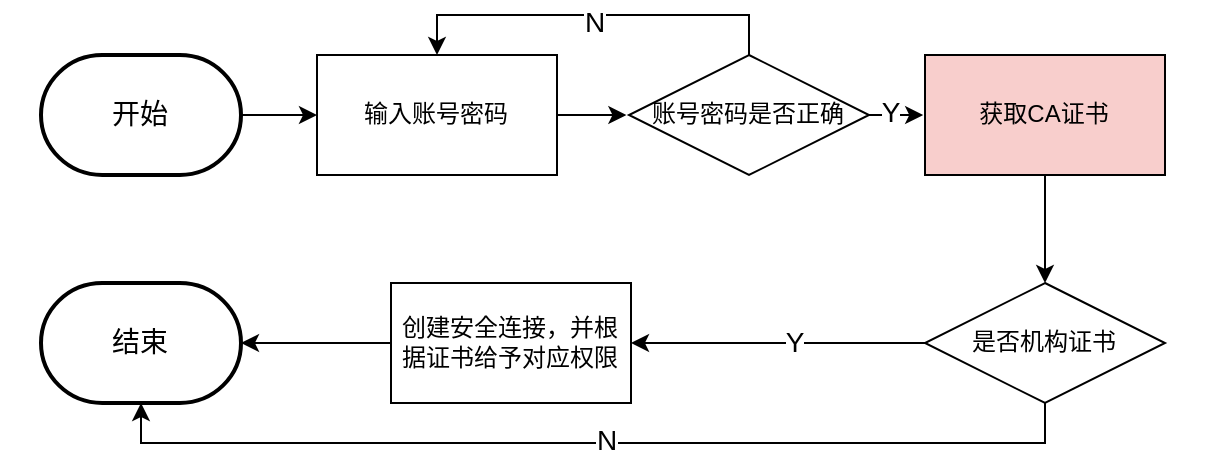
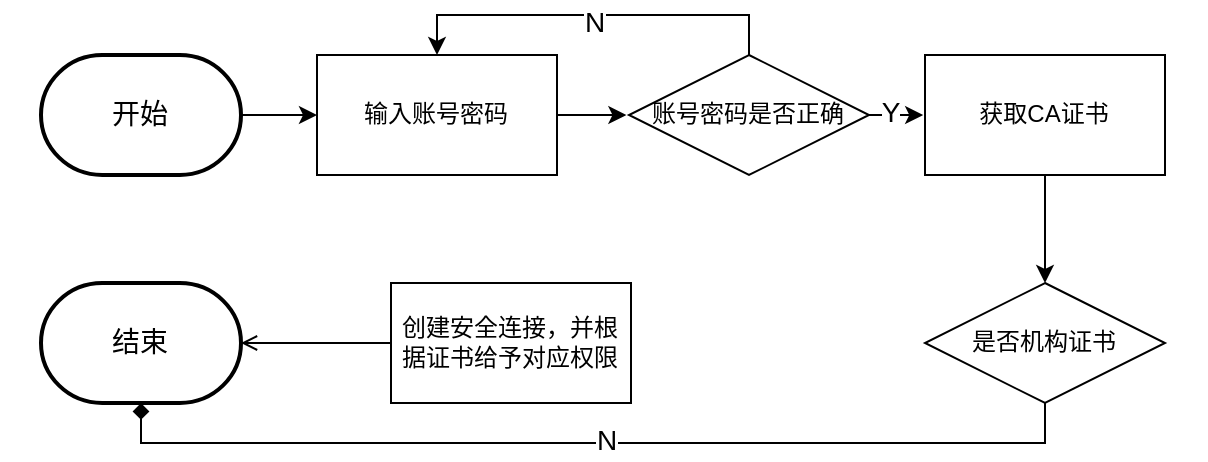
  <mxCell id="0" />
  <mxCell id="1" parent="0" />
  <mxCell id="2" style="edgeStyle=orthogonalEdgeStyle;rounded=0;orthogonalLoop=1;jettySize=auto;html=1;exitX=1;exitY=0.5;exitDx=0;exitDy=0;exitPerimeter=0;entryX=0;entryY=0.5;entryDx=0;entryDy=0;" edge="1" parent="1" source="3" target="12"><mxGeometry relative="1" as="geometry" /></mxCell>
  <mxCell id="3" value="&lt;font style=&quot;font-size: 14px;&quot;&gt;开始&lt;/font&gt;" style="strokeWidth=2;html=1;shape=mxgraph.flowchart.terminator;whiteSpace=wrap;" vertex="1" parent="1"><mxGeometry x="20" y="20" width="100" height="60" as="geometry" /></mxCell>
  <mxCell id="4" style="edgeStyle=orthogonalEdgeStyle;rounded=0;orthogonalLoop=1;jettySize=auto;html=1;exitX=1;exitY=0.5;exitDx=0;exitDy=0;" edge="1" parent="1" source="8"><mxGeometry relative="1" as="geometry"><mxPoint x="461.07" y="49.81" as="targetPoint" /></mxGeometry></mxCell>
  <mxCell id="5" value="&lt;font style=&quot;font-size: 14px;&quot;&gt;Y&lt;/font&gt;" style="edgeLabel;html=1;align=center;verticalAlign=middle;resizable=0;points=[];" vertex="1" connectable="0" parent="4"><mxGeometry x="-0.232" y="2" relative="1" as="geometry"><mxPoint as="offset" /></mxGeometry></mxCell>
  <mxCell id="6" style="edgeStyle=orthogonalEdgeStyle;rounded=0;orthogonalLoop=1;jettySize=auto;html=1;exitX=0.5;exitY=0;exitDx=0;exitDy=0;entryX=0.5;entryY=0;entryDx=0;entryDy=0;" edge="1" parent="1" source="8" target="12"><mxGeometry relative="1" as="geometry" /></mxCell>
  <mxCell id="7" value="&lt;font style=&quot;font-size: 14px;&quot;&gt;N&lt;/font&gt;" style="edgeLabel;html=1;align=center;verticalAlign=middle;resizable=0;points=[];" vertex="1" connectable="0" parent="6"><mxGeometry x="0.001" y="3" relative="1" as="geometry"><mxPoint as="offset" /></mxGeometry></mxCell>
  <mxCell id="8" value="账号密码是否正确" style="rhombus;whiteSpace=wrap;html=1;" vertex="1" parent="1"><mxGeometry x="314" y="20" width="120" height="60" as="geometry" /></mxCell>
  <mxCell id="9" style="edgeStyle=orthogonalEdgeStyle;rounded=0;orthogonalLoop=1;jettySize=auto;html=1;exitX=0.5;exitY=1;exitDx=0;exitDy=0;" edge="1" parent="1" source="10" target="15"><mxGeometry relative="1" as="geometry" /></mxCell>
- <mxCell id="10" value="获取CA证书" style="rounded=0;whiteSpace=wrap;html=1;fillColor=#f8cecc;" vertex="1" parent="1"><mxGeometry x="462" y="20" width="120" height="60" as="geometry" /></mxCell>
+ <mxCell id="10" value="获取CA证书" style="rounded=0;whiteSpace=wrap;html=1;" vertex="1" parent="1"><mxGeometry x="462" y="20" width="120" height="60" as="geometry" /></mxCell>
  <mxCell id="11" style="edgeStyle=orthogonalEdgeStyle;rounded=0;orthogonalLoop=1;jettySize=auto;html=1;exitX=1;exitY=0.5;exitDx=0;exitDy=0;" edge="1" parent="1" source="12"><mxGeometry relative="1" as="geometry"><mxPoint x="312.729" y="49.81" as="targetPoint" /></mxGeometry></mxCell>
  <mxCell id="12" value="输入账号密码" style="rounded=0;whiteSpace=wrap;html=1;" vertex="1" parent="1"><mxGeometry x="158" y="20" width="120" height="60" as="geometry" /></mxCell>
- <mxCell id="13" style="edgeStyle=orthogonalEdgeStyle;rounded=0;orthogonalLoop=1;jettySize=auto;html=1;exitX=0;exitY=0.5;exitDx=0;exitDy=0;entryX=1;entryY=0.5;entryDx=0;entryDy=0;" edge="1" parent="1" source="15" target="17"><mxGeometry relative="1" as="geometry" /></mxCell>
- <mxCell id="14" value="&lt;font style=&quot;font-size: 14px;&quot;&gt;Y&lt;/font&gt;" style="edgeLabel;html=1;align=center;verticalAlign=middle;resizable=0;points=[];" vertex="1" connectable="0" parent="13"><mxGeometry x="-0.102" y="-1" relative="1" as="geometry"><mxPoint as="offset" /></mxGeometry></mxCell>
  <mxCell id="15" value="是否机构证书" style="rhombus;whiteSpace=wrap;html=1;" vertex="1" parent="1"><mxGeometry x="462" y="134" width="120" height="60" as="geometry" /></mxCell>
  <mxCell id="16" value="&lt;font style=&quot;font-size: 14px;&quot;&gt;结束&lt;/font&gt;" style="strokeWidth=2;html=1;shape=mxgraph.flowchart.terminator;whiteSpace=wrap;" vertex="1" parent="1"><mxGeometry x="20" y="134" width="100" height="60" as="geometry" /></mxCell>
  <mxCell id="17" value="创建安全连接，并根据证书给予对应权限" style="rounded=0;whiteSpace=wrap;html=1;" vertex="1" parent="1"><mxGeometry x="195" y="134" width="120" height="60" as="geometry" /></mxCell>
- <mxCell id="18" style="edgeStyle=orthogonalEdgeStyle;rounded=0;orthogonalLoop=1;jettySize=auto;html=1;exitX=0;exitY=0.5;exitDx=0;exitDy=0;entryX=1;entryY=0.5;entryDx=0;entryDy=0;entryPerimeter=0;" edge="1" parent="1" source="17" target="16"><mxGeometry relative="1" as="geometry" /></mxCell>
- <mxCell id="19" style="edgeStyle=orthogonalEdgeStyle;rounded=0;orthogonalLoop=1;jettySize=auto;html=1;exitX=0.5;exitY=1;exitDx=0;exitDy=0;entryX=0.5;entryY=1;entryDx=0;entryDy=0;entryPerimeter=0;" edge="1" parent="1" source="15" target="16"><mxGeometry relative="1" as="geometry" /></mxCell>
+ <mxCell id="18" style="edgeStyle=orthogonalEdgeStyle;rounded=0;orthogonalLoop=1;jettySize=auto;html=1;exitX=0;exitY=0.5;exitDx=0;exitDy=0;entryX=1;entryY=0.5;entryDx=0;entryDy=0;entryPerimeter=0;endArrow=open;" edge="1" parent="1" source="17" target="16"><mxGeometry relative="1" as="geometry" /></mxCell>
+ <mxCell id="19" style="edgeStyle=orthogonalEdgeStyle;rounded=0;orthogonalLoop=1;jettySize=auto;html=1;exitX=0.5;exitY=1;exitDx=0;exitDy=0;entryX=0.5;entryY=1;entryDx=0;entryDy=0;entryPerimeter=0;endArrow=diamond;" edge="1" parent="1" source="15" target="16"><mxGeometry relative="1" as="geometry" /></mxCell>
  <mxCell id="20" value="&lt;font style=&quot;font-size: 14px;&quot;&gt;N&lt;/font&gt;" style="edgeLabel;html=1;align=center;verticalAlign=middle;resizable=0;points=[];" vertex="1" connectable="0" parent="19"><mxGeometry x="-0.023" y="-2" relative="1" as="geometry"><mxPoint as="offset" /></mxGeometry></mxCell>
